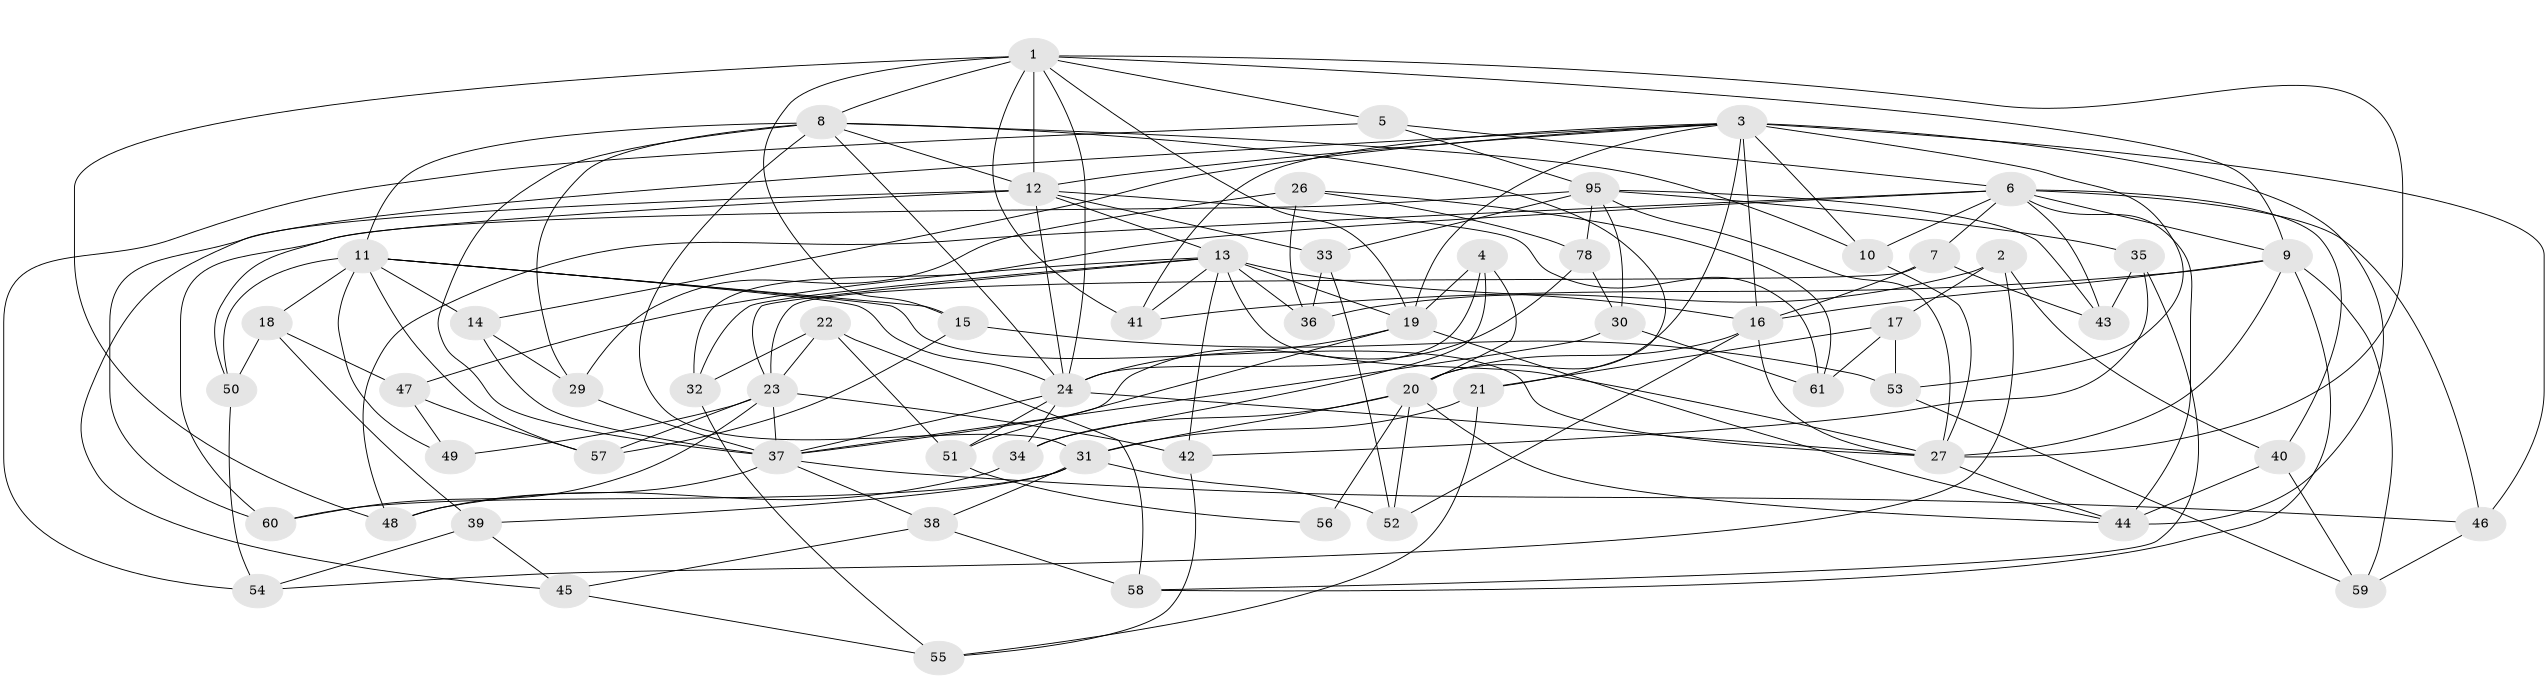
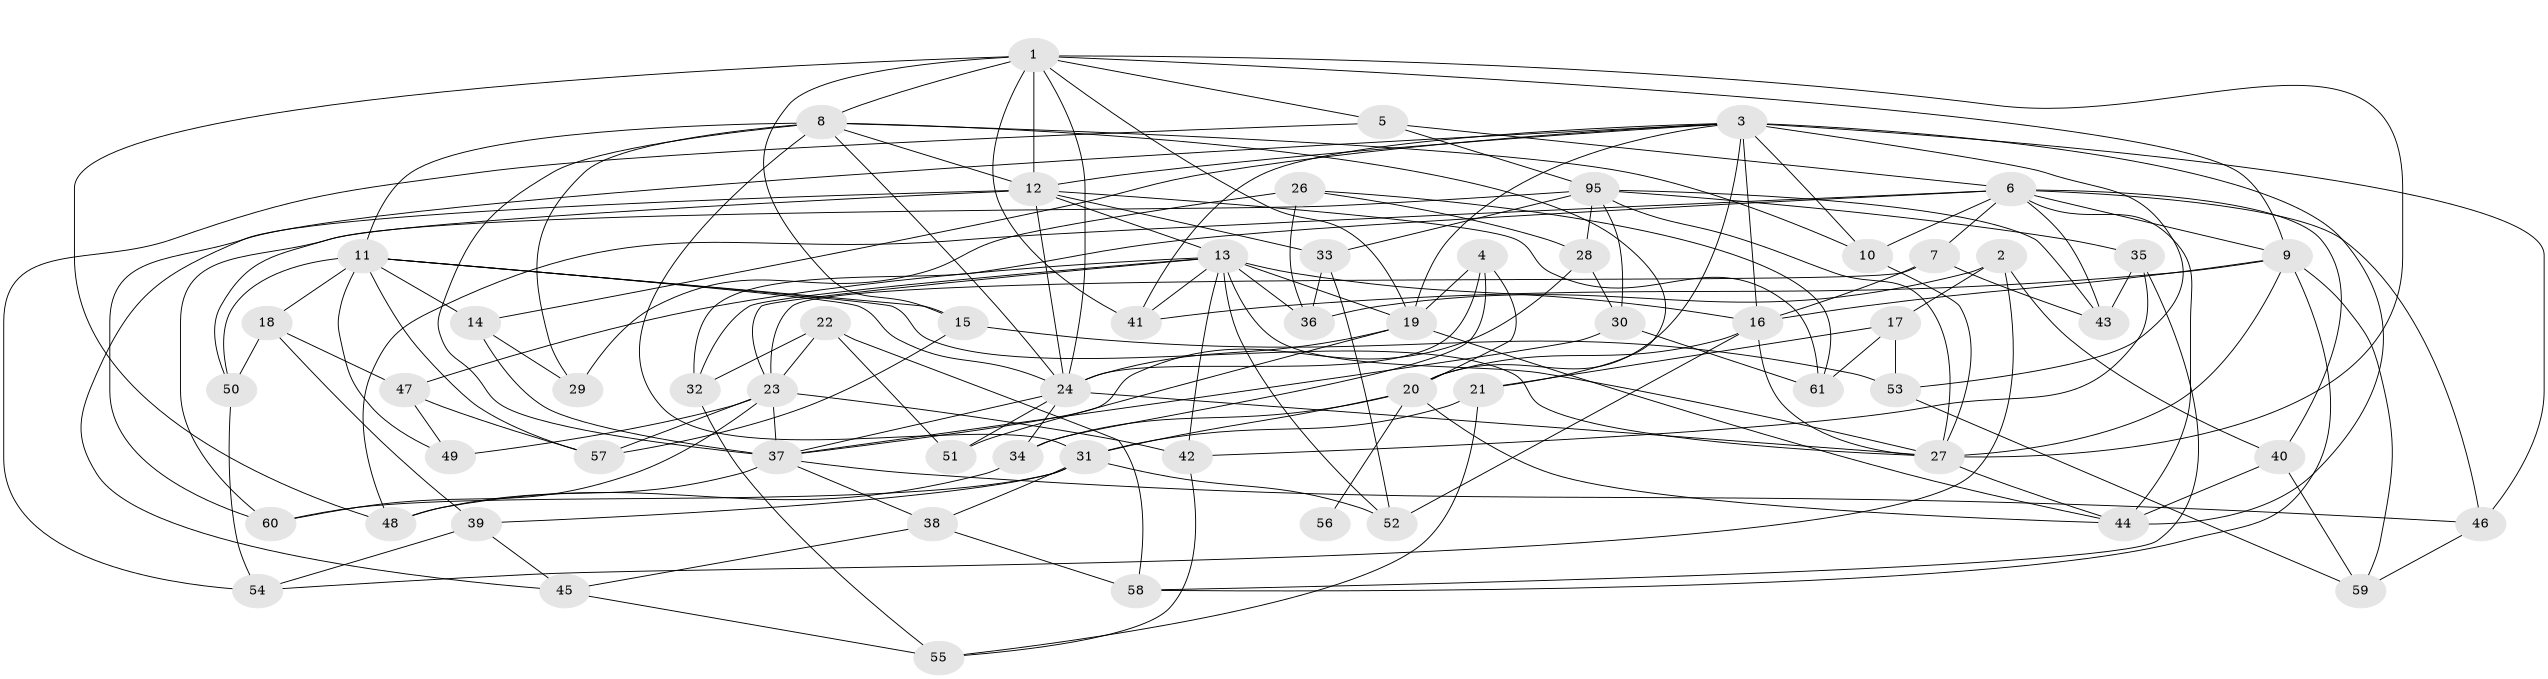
  graph {
    node [color=gray90 style=filled]
    edge [weight=1.0]
    1
    5
    8
    9
    12
    15
    19
    24
    27
    41
    48
    54
    6
    n14 [label=95]
    10
    11
    21
    29
    31
    37
    16
    58
    59
    60
    13
    33
    45
    61
    53
    57
    44
    51
    34
    2
    17
    36
    40
    3
    14
    20
    46
    52
    56
    4
    7
    32
    43
    50
-   28 [label=78]
+   28
    30
    35
    23
    55
    49
    42
    18
    39
    38
    47
    22
    26
    1 -- 5
    1 -- 8 [weight=2.0]
    1 -- 9
    1 -- 12 [weight=2.0]
    1 -- 15
    1 -- 19
    1 -- 24
    1 -- 27
    1 -- 41
    1 -- 48
    5 -- 54
    5 -- 6
    5 -- n14
    8 -- 12
    8 -- 24
    8 -- 10
    8 -- 11
    8 -- 21
    8 -- 29
    8 -- 31
    8 -- 37
    9 -- 27 [weight=3.0]
    9 -- 41
    9 -- 16 [weight=2.0]
    9 -- 58
    9 -- 59
    12 -- 24
    12 -- 60
    12 -- 13
    12 -- 33
    12 -- 45
    12 -- 61
    15 -- 53
    15 -- 57
    19 -- 24
    19 -- 44
    19 -- 51
    24 -- 27 [weight=2.0]
    24 -- 37
    24 -- 51
    24 -- 34
    27 -- 44
    6 -- 9
    6 -- 48
    6 -- 10
    6 -- 44
    6 -- 40
    6 -- 46
    6 -- 7
    6 -- 32
    6 -- 43
    n14 -- 27
    n14 -- 33
    n14 -- 43
    n14 -- 50
    n14 -- 28
    n14 -- 30
    n14 -- 35
    10 -- 27
    11 -- 15
    11 -- 24 [weight=2.0]
    11 -- 27
    11 -- 57
    11 -- 14
    11 -- 50
    11 -- 49
    11 -- 18
    21 -- 31
    21 -- 55
-   29 -- 37
    31 -- 60
    31 -- 52
    31 -- 39
    31 -- 38
    37 -- 48
    37 -- 46
    37 -- 38
    16 -- 27
    16 -- 20 [weight=2.0]
    16 -- 52
    13 -- 19 [weight=2.0]
    13 -- 27
    13 -- 41
    13 -- 16
    13 -- 36
    13 -- 32
    13 -- 23 [weight=2.0]
    13 -- 42
    13 -- 47
    33 -- 36
    33 -- 52
    45 -- 55
    53 -- 59
-   51 -- 56
    34 -- 48
    2 -- 54
    2 -- 17
    2 -- 36
    2 -- 40
    17 -- 21
    17 -- 61
    17 -- 53
    40 -- 59
    40 -- 44
    3 -- 12
    3 -- 19
    3 -- 41
    3 -- 10
    3 -- 16 [weight=2.0]
    3 -- 60
    3 -- 53
    3 -- 44
    3 -- 14
    3 -- 20
    3 -- 46
    14 -- 29
    14 -- 37
    20 -- 31 [weight=2.0]
    20 -- 44
    20 -- 34
-   20 -- 52
+   13 -- 52
    20 -- 56 [weight=3.0]
    46 -- 59
    4 -- 19
    4 -- 24
    4 -- 34
    4 -- 20
    7 -- 16
    7 -- 43
    7 -- 23
    32 -- 55
    50 -- 54
    28 -- 37
    28 -- 30
    30 -- 37
    30 -- 61
    35 -- 58
    35 -- 43
    35 -- 42
    23 -- 37 [weight=3.0]
    23 -- 60
    23 -- 57
    23 -- 49 [weight=2.0]
    23 -- 42
    42 -- 55
    18 -- 50
    18 -- 39
    18 -- 47
    39 -- 54
    39 -- 45
    38 -- 58
    38 -- 45
    47 -- 57
    47 -- 49
    22 -- 58
    22 -- 51
    22 -- 32
    22 -- 23
    26 -- 29
    26 -- 61
    26 -- 36
    26 -- 28
  }
